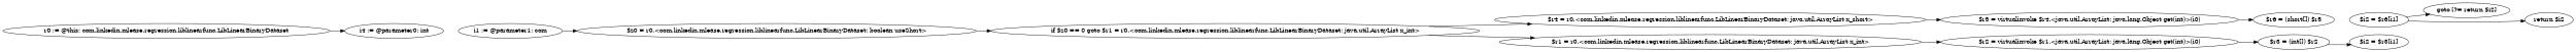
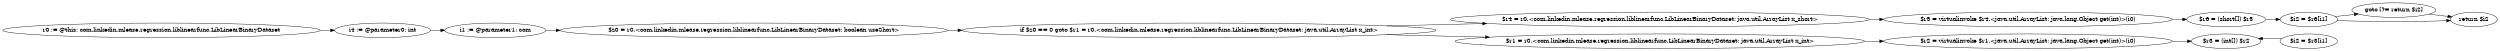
  digraph {
    rankdir=LR
    n1 [label="i4 := @parameter0: int"]
    "r0 := @this: com.linkedin.mlease.regression.liblinearfunc.LibLinearBinaryDataset"
    n3 [label="i1 := @parameter1: com"]
    "$z0 = r0.<com.linkedin.mlease.regression.liblinearfunc.LibLinearBinaryDataset: boolean useShort>"
    "if $z0 == 0 goto $r1 = r0.<com.linkedin.mlease.regression.liblinearfunc.LibLinearBinaryDataset: java.util.ArrayList x_int>"
    "$r4 = r0.<com.linkedin.mlease.regression.liblinearfunc.LibLinearBinaryDataset: java.util.ArrayList x_short>"
    "$r1 = r0.<com.linkedin.mlease.regression.liblinearfunc.LibLinearBinaryDataset: java.util.ArrayList x_int>"
    "$r5 = virtualinvoke $r4.<java.util.ArrayList: java.lang.Object get(int)>(i0)"
    "$r2 = virtualinvoke $r1.<java.util.ArrayList: java.lang.Object get(int)>(i0)"
    "$r6 = (short[]) $r5"
    "$i2 = $r6[i1]"
    "goto [?= return $i2]"
    "return $i2"
    "$r3 = (int[]) $r2"
    "$i2 = $r3[i1]"
+   n1 -> n3
    "r0 := @this: com.linkedin.mlease.regression.liblinearfunc.LibLinearBinaryDataset" -> n1
    n3 -> "$z0 = r0.<com.linkedin.mlease.regression.liblinearfunc.LibLinearBinaryDataset: boolean useShort>"
    "$z0 = r0.<com.linkedin.mlease.regression.liblinearfunc.LibLinearBinaryDataset: boolean useShort>" -> "if $z0 == 0 goto $r1 = r0.<com.linkedin.mlease.regression.liblinearfunc.LibLinearBinaryDataset: java.util.ArrayList x_int>"
    "if $z0 == 0 goto $r1 = r0.<com.linkedin.mlease.regression.liblinearfunc.LibLinearBinaryDataset: java.util.ArrayList x_int>" -> "$r4 = r0.<com.linkedin.mlease.regression.liblinearfunc.LibLinearBinaryDataset: java.util.ArrayList x_short>"
    "if $z0 == 0 goto $r1 = r0.<com.linkedin.mlease.regression.liblinearfunc.LibLinearBinaryDataset: java.util.ArrayList x_int>" -> "$r1 = r0.<com.linkedin.mlease.regression.liblinearfunc.LibLinearBinaryDataset: java.util.ArrayList x_int>"
    "$r4 = r0.<com.linkedin.mlease.regression.liblinearfunc.LibLinearBinaryDataset: java.util.ArrayList x_short>" -> "$r5 = virtualinvoke $r4.<java.util.ArrayList: java.lang.Object get(int)>(i0)"
    "$r1 = r0.<com.linkedin.mlease.regression.liblinearfunc.LibLinearBinaryDataset: java.util.ArrayList x_int>" -> "$r2 = virtualinvoke $r1.<java.util.ArrayList: java.lang.Object get(int)>(i0)"
    "$r5 = virtualinvoke $r4.<java.util.ArrayList: java.lang.Object get(int)>(i0)" -> "$r6 = (short[]) $r5"
    "$r2 = virtualinvoke $r1.<java.util.ArrayList: java.lang.Object get(int)>(i0)" -> "$r3 = (int[]) $r2"
+   "$r6 = (short[]) $r5" -> "$i2 = $r6[i1]"
    "$i2 = $r6[i1]" -> "goto [?= return $i2]"
    "$i2 = $r6[i1]" -> "return $i2"
-   "$r3 = (int[]) $r2" -> "$i2 = $r3[i1]"
+   "goto [?= return $i2]" -> "return $i2"
+   "$i2 = $r3[i1]" -> "$r3 = (int[]) $r2"
  }
